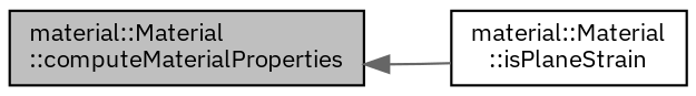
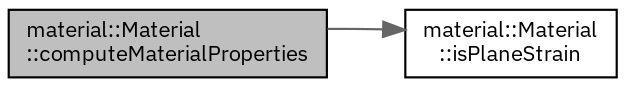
  digraph {
    rankdir=LR
    fontname="IBM Plex Sans"
    node [color=black fontname="IBM Plex Sans" fontsize=10 shape=record style=filled]
    n1 [fillcolor=grey75 fontcolor=black height=0.2 label="material::Material\l::computeMaterialProperties" width=0.4]
    n2 [fillcolor=white height=0.2 label="material::Material\l::isPlaneStrain" width=0.4]
-   n1 -> n2 [color=gray40 dir=back fontname="IBM Plex Sans" fontsize=10 labelfontname=Helvetica labelfontsize=10 style=solid]
+   n2 -> n1 [color=gray40 dir=back fontname="IBM Plex Sans" fontsize=10 labelfontname=Helvetica labelfontsize=10 style=solid]
  }
